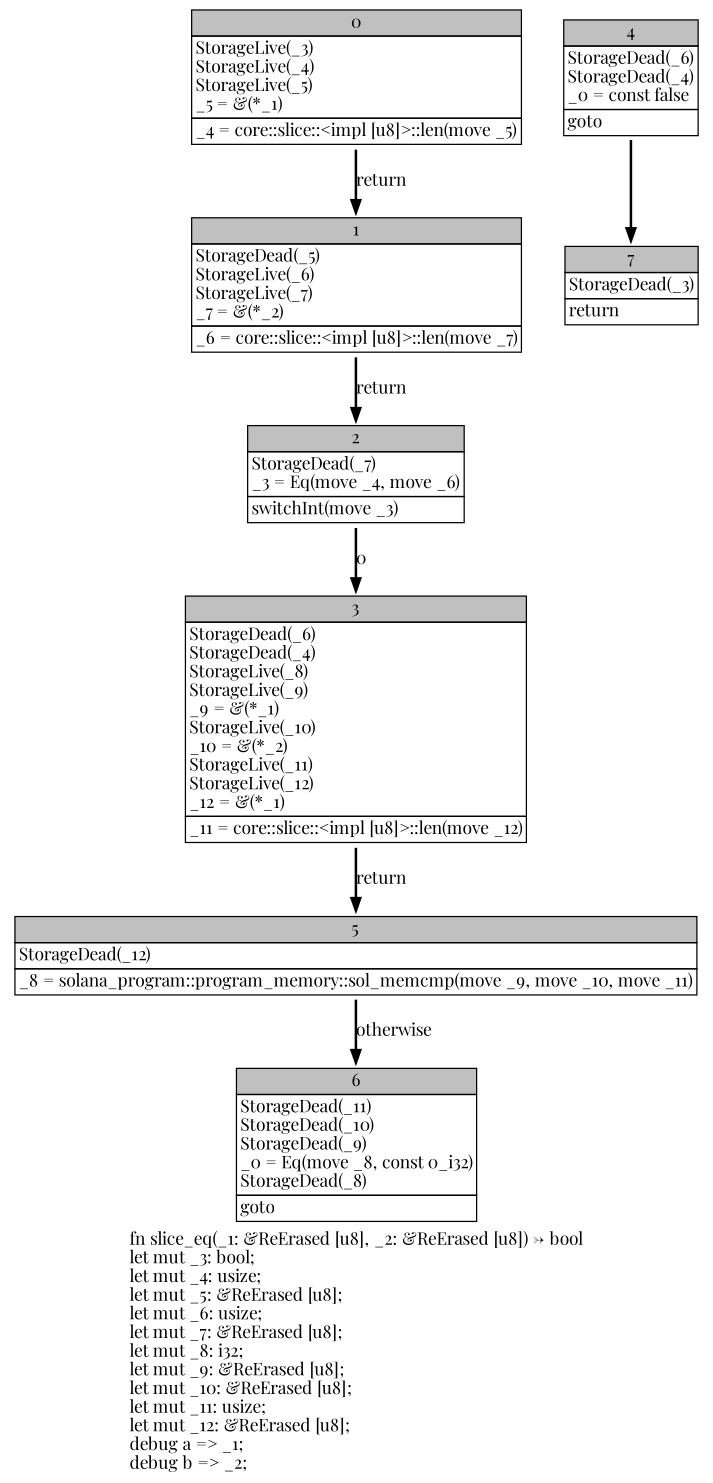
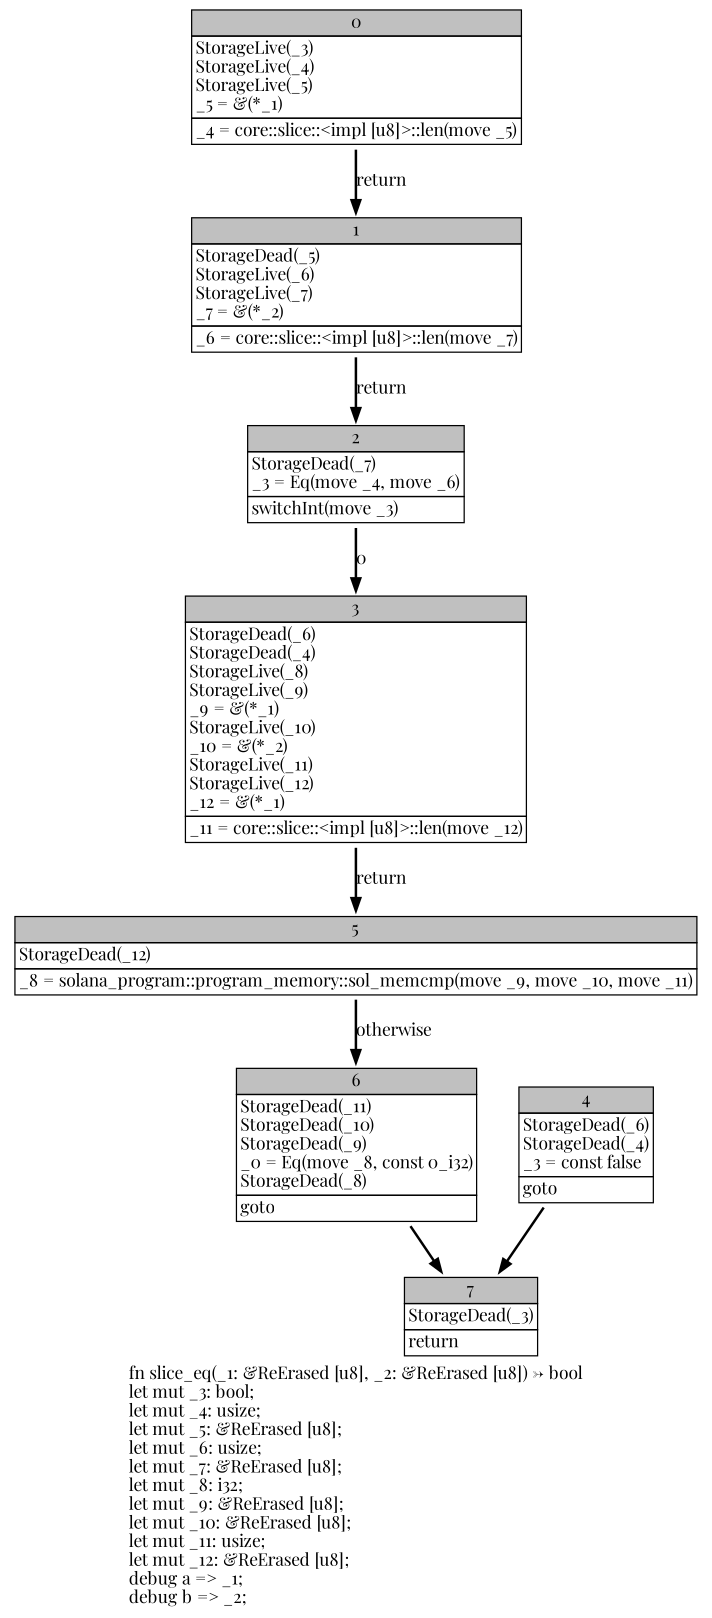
  digraph {
    fontname="Playfair Display"
    label=<fn slice_eq(_1: &amp;ReErased [u8], _2: &amp;ReErased [u8]) -&gt; bool<br align="left"/>let mut _3: bool;<br align="left"/>let mut _4: usize;<br align="left"/>let mut _5: &amp;ReErased [u8];<br align="left"/>let mut _6: usize;<br align="left"/>let mut _7: &amp;ReErased [u8];<br align="left"/>let mut _8: i32;<br align="left"/>let mut _9: &amp;ReErased [u8];<br align="left"/>let mut _10: &amp;ReErased [u8];<br align="left"/>let mut _11: usize;<br align="left"/>let mut _12: &amp;ReErased [u8];<br align="left"/>debug a =&gt; _1;<br align="left"/>debug b =&gt; _2;<br align="left"/>>
    node [fontname="Playfair Display" shape=none]
    edge [fontname="Playfair Display" style=bold]
    n1 [label=<<table border="0" cellborder="1" cellspacing="0"><tr><td bgcolor="gray" align="center" colspan="1">0</td></tr><tr><td align="left" balign="left">StorageLive(_3)<br/>StorageLive(_4)<br/>StorageLive(_5)<br/>_5 = &amp;(*_1)<br/></td></tr><tr><td align="left">_4 = core::slice::&lt;impl [u8]&gt;::len(move _5)</td></tr></table>>]
    n2 [label=<<table border="0" cellborder="1" cellspacing="0"><tr><td bgcolor="gray" align="center" colspan="1">1</td></tr><tr><td align="left" balign="left">StorageDead(_5)<br/>StorageLive(_6)<br/>StorageLive(_7)<br/>_7 = &amp;(*_2)<br/></td></tr><tr><td align="left">_6 = core::slice::&lt;impl [u8]&gt;::len(move _7)</td></tr></table>>]
    n3 [label=<<table border="0" cellborder="1" cellspacing="0"><tr><td bgcolor="gray" align="center" colspan="1">2</td></tr><tr><td align="left" balign="left">StorageDead(_7)<br/>_3 = Eq(move _4, move _6)<br/></td></tr><tr><td align="left">switchInt(move _3)</td></tr></table>>]
    n4 [label=<<table border="0" cellborder="1" cellspacing="0"><tr><td bgcolor="gray" align="center" colspan="1">3</td></tr><tr><td align="left" balign="left">StorageDead(_6)<br/>StorageDead(_4)<br/>StorageLive(_8)<br/>StorageLive(_9)<br/>_9 = &amp;(*_1)<br/>StorageLive(_10)<br/>_10 = &amp;(*_2)<br/>StorageLive(_11)<br/>StorageLive(_12)<br/>_12 = &amp;(*_1)<br/></td></tr><tr><td align="left">_11 = core::slice::&lt;impl [u8]&gt;::len(move _12)</td></tr></table>>]
    n5 [label=<<table border="0" cellborder="1" cellspacing="0"><tr><td bgcolor="gray" align="center" colspan="1">5</td></tr><tr><td align="left" balign="left">StorageDead(_12)<br/></td></tr><tr><td align="left">_8 = solana_program::program_memory::sol_memcmp(move _9, move _10, move _11)</td></tr></table>>]
-   n6 [label=<<table border="0" cellborder="1" cellspacing="0"><tr><td bgcolor="gray" align="center" colspan="1">4</td></tr><tr><td align="left" balign="left">StorageDead(_6)<br/>StorageDead(_4)<br/>_0 = const false<br/></td></tr><tr><td align="left">goto</td></tr></table>>]
+   n6 [label=<<table border="0" cellborder="1" cellspacing="0"><tr><td bgcolor="gray" align="center" colspan="1">4</td></tr><tr><td align="left" balign="left">StorageDead(_6)<br/>StorageDead(_4)<br/>_3 = const false<br/></td></tr><tr><td align="left">goto</td></tr></table>>]
    n7 [label=<<table border="0" cellborder="1" cellspacing="0"><tr><td bgcolor="gray" align="center" colspan="1">7</td></tr><tr><td align="left" balign="left">StorageDead(_3)<br/></td></tr><tr><td align="left">return</td></tr></table>>]
    n8 [label=<<table border="0" cellborder="1" cellspacing="0"><tr><td bgcolor="gray" align="center" colspan="1">6</td></tr><tr><td align="left" balign="left">StorageDead(_11)<br/>StorageDead(_10)<br/>StorageDead(_9)<br/>_0 = Eq(move _8, const 0_i32)<br/>StorageDead(_8)<br/></td></tr><tr><td align="left">goto</td></tr></table>>]
    n1 -> n2 [label=return]
    n2 -> n3 [label=return]
    n3 -> n4 [label=0]
    n4 -> n5 [label=return]
    n5 -> n8 [label=otherwise]
    n6 -> n7
+   n8 -> n7
  }
